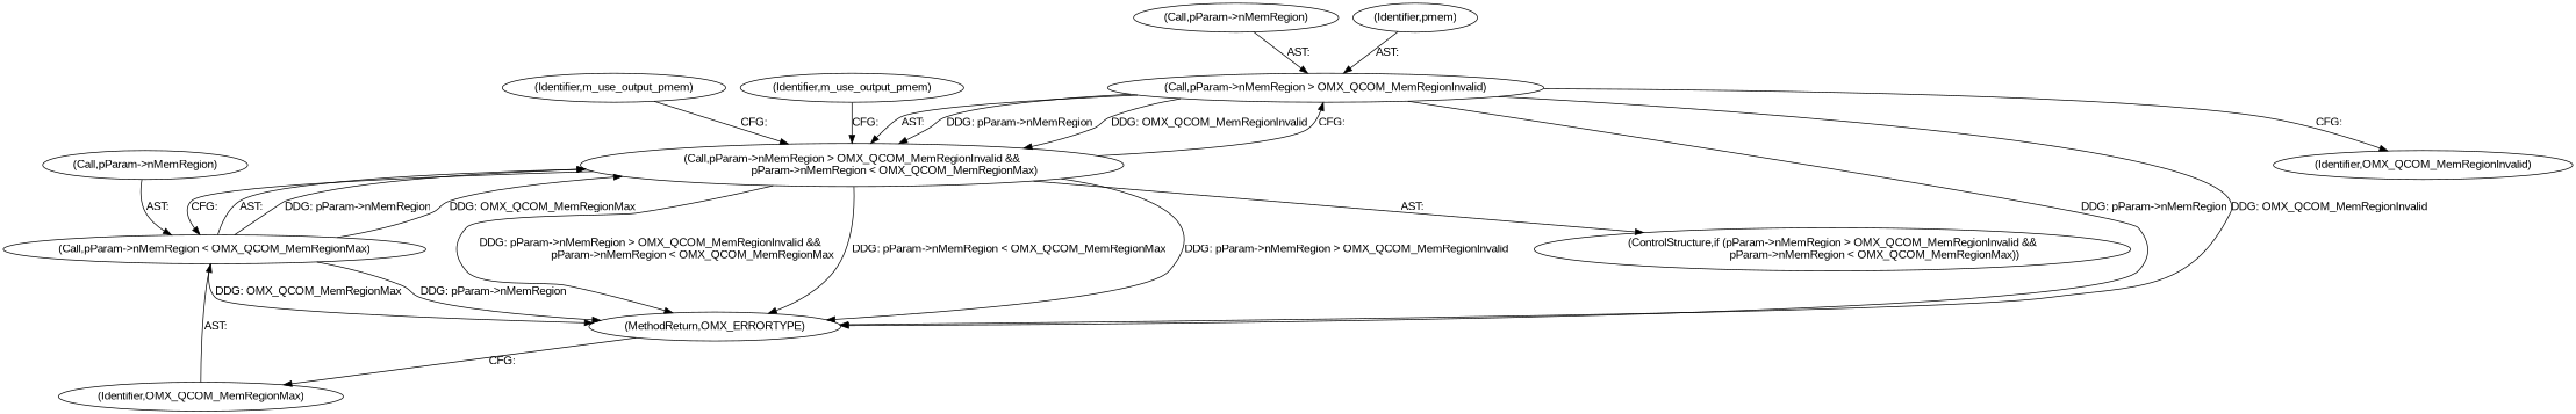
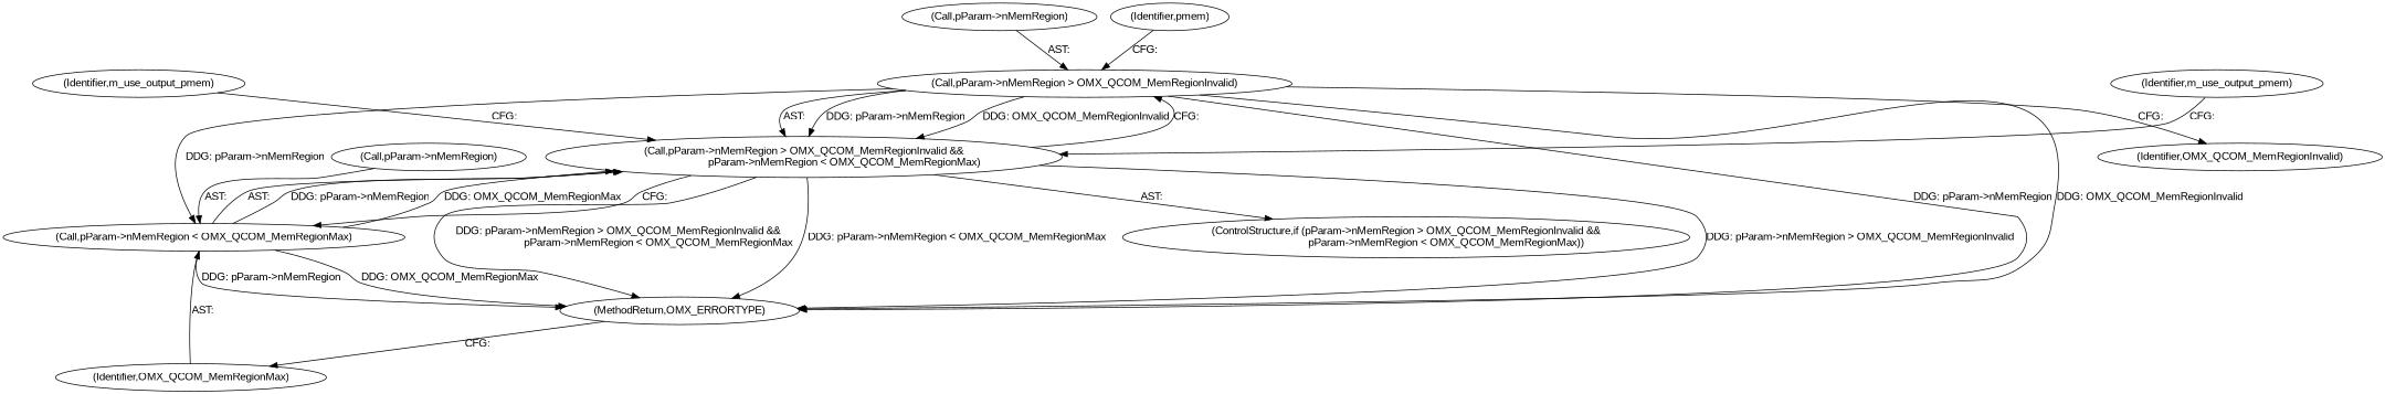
  digraph {
    fontname="Liberation Sans"
    node [fontname="Liberation Sans"]
    edge [fontname="Liberation Sans"]
    n1 [label="(Call,pParam->nMemRegion > OMX_QCOM_MemRegionInvalid)"]
    n2 [label="(Call,pParam->nMemRegion > OMX_QCOM_MemRegionInvalid &&\n                            pParam->nMemRegion < OMX_QCOM_MemRegionMax)"]
    n3 [label="(Call,pParam->nMemRegion < OMX_QCOM_MemRegionMax)"]
    n4 [label="(MethodReturn,OMX_ERRORTYPE)"]
    n5 [label="(Identifier,OMX_QCOM_MemRegionInvalid)"]
    n6 [label="(ControlStructure,if (pParam->nMemRegion > OMX_QCOM_MemRegionInvalid &&\n                            pParam->nMemRegion < OMX_QCOM_MemRegionMax))"]
    n7 [label="(Identifier,OMX_QCOM_MemRegionMax)"]
    n8 [label="(Call,pParam->nMemRegion)"]
    n9 [label="(Identifier,pmem)"]
    n10 [label="(Identifier,m_use_output_pmem)"]
    n11 [label="(Call,pParam->nMemRegion)"]
    n12 [label="(Identifier,m_use_output_pmem)"]
    n1 -> n2 [label="AST: "]
    n1 -> n2 [label="DDG: pParam->nMemRegion"]
    n1 -> n2 [label="DDG: OMX_QCOM_MemRegionInvalid"]
+   n1 -> n3 [label="DDG: pParam->nMemRegion"]
    n1 -> n4 [label="DDG: pParam->nMemRegion"]
    n1 -> n4 [label="DDG: OMX_QCOM_MemRegionInvalid"]
    n1 -> n5 [label="CFG: "]
    n2 -> n1 [label="CFG: "]
    n2 -> n3 [label="CFG: "]
    n2 -> n4 [label="DDG: pParam->nMemRegion > OMX_QCOM_MemRegionInvalid &&\n                            pParam->nMemRegion < OMX_QCOM_MemRegionMax"]
    n2 -> n4 [label="DDG: pParam->nMemRegion < OMX_QCOM_MemRegionMax"]
    n2 -> n4 [label="DDG: pParam->nMemRegion > OMX_QCOM_MemRegionInvalid"]
    n2 -> n6 [label="AST: "]
    n3 -> n2 [label="AST: "]
    n3 -> n2 [label="DDG: pParam->nMemRegion"]
    n3 -> n2 [label="DDG: OMX_QCOM_MemRegionMax"]
    n3 -> n4 [label="DDG: OMX_QCOM_MemRegionMax"]
    n3 -> n4 [label="DDG: pParam->nMemRegion"]
    n4 -> n7 [label="CFG: "]
    n7 -> n3 [label="AST: "]
    n8 -> n1 [label="AST: "]
-   n9 -> n1 [label="AST: "]
+   n9 -> n1 [label="CFG: "]
    n10 -> n2 [label="CFG: "]
    n11 -> n3 [label="AST: "]
    n12 -> n2 [label="CFG: "]
  }
